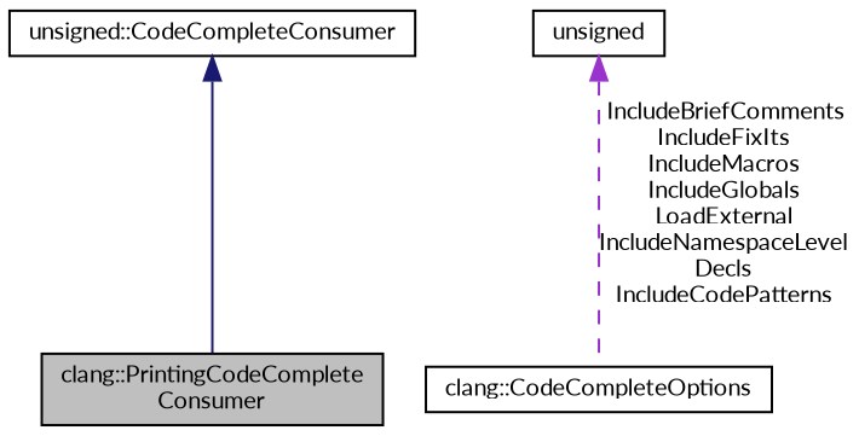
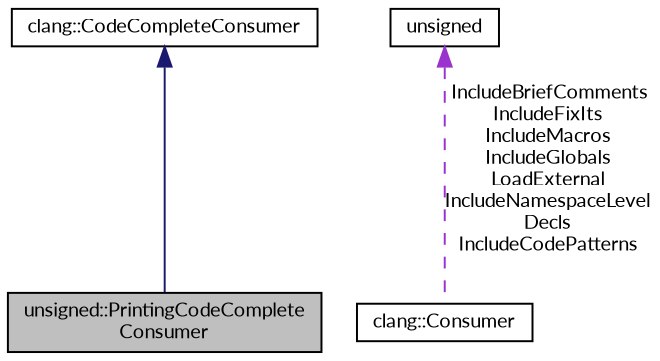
  digraph {
    fontname=Lato
    node [color=black fontname=Lato fontsize=10 shape=record]
    edge [dir=back fontname=Lato fontsize=10 labelfontname=Helvetica labelfontsize=10]
-   n1 [fillcolor=grey75 fontcolor=black height=0.2 label="clang::PrintingCodeComplete\lConsumer" style=filled width=0.4]
-   n2 [height=0.2 label="unsigned::CodeCompleteConsumer" width=0.4]
-   n3 [height=0.2 label="clang::CodeCompleteOptions" width=0.4]
+   n1 [fillcolor=grey75 fontcolor=black height=0.2 label="unsigned::PrintingCodeComplete\lConsumer" style=filled width=0.4]
+   n2 [height=0.2 label="clang::CodeCompleteConsumer" width=0.4]
+   n3 [height=0.2 label="clang::Consumer" width=0.4]
    n4 [height=0.2 label=unsigned width=0.4]
    n2 -> n1 [color=midnightblue style=solid]
    n4 -> n3 [color=darkorchid3 label=" IncludeBriefComments\nIncludeFixIts\nIncludeMacros\nIncludeGlobals\nLoadExternal\nIncludeNamespaceLevel\lDecls\nIncludeCodePatterns" style=dashed]
  }
